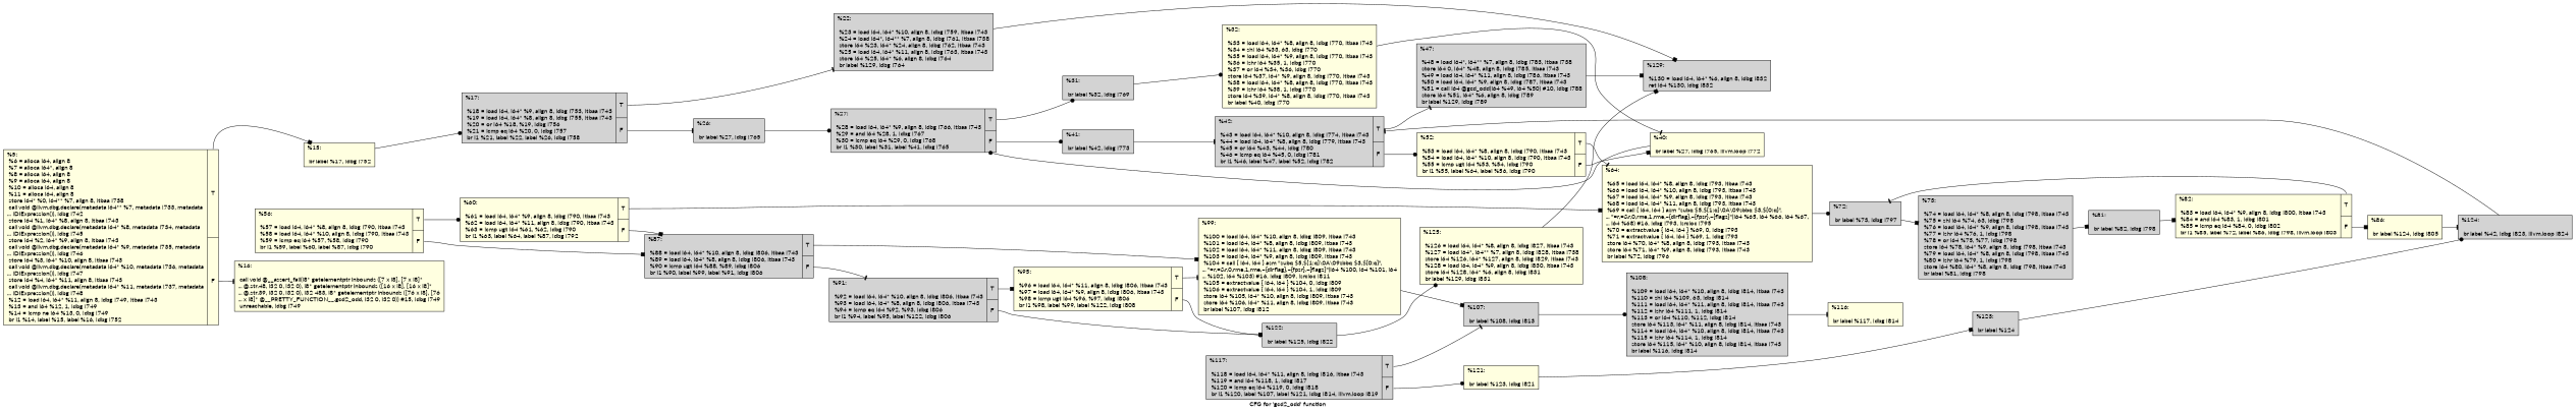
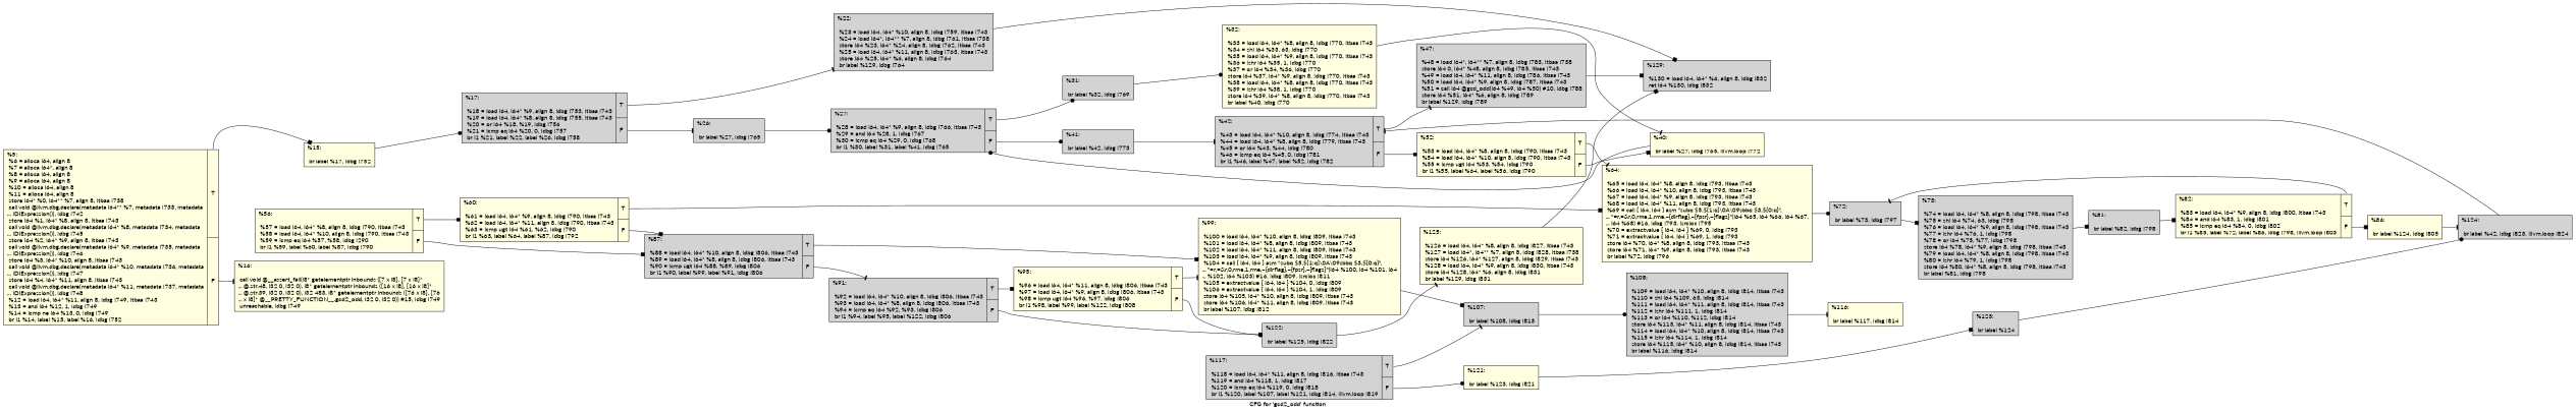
  digraph {
    fontname=Lato
    label="CFG for 'gcd2_odd' function"
    rankdir=LR
    node [fillcolor=lightgrey fontname=Lato shape=record style=filled]
    edge [arrowhead=box fontname=Lato]
    n1 [fillcolor=lightyellow label="{%5:\l  %6 = alloca i64, align 8\l  %7 = alloca i64*, align 8\l  %8 = alloca i64, align 8\l  %9 = alloca i64, align 8\l  %10 = alloca i64, align 8\l  %11 = alloca i64, align 8\l  store i64* %0, i64** %7, align 8, !tbaa !738\l  call void @llvm.dbg.declare(metadata i64** %7, metadata !733, metadata\l... !DIExpression()), !dbg !742\l  store i64 %1, i64* %8, align 8, !tbaa !743\l  call void @llvm.dbg.declare(metadata i64* %8, metadata !734, metadata\l... !DIExpression()), !dbg !745\l  store i64 %2, i64* %9, align 8, !tbaa !743\l  call void @llvm.dbg.declare(metadata i64* %9, metadata !735, metadata\l... !DIExpression()), !dbg !746\l  store i64 %3, i64* %10, align 8, !tbaa !743\l  call void @llvm.dbg.declare(metadata i64* %10, metadata !736, metadata\l... !DIExpression()), !dbg !747\l  store i64 %4, i64* %11, align 8, !tbaa !743\l  call void @llvm.dbg.declare(metadata i64* %11, metadata !737, metadata\l... !DIExpression()), !dbg !748\l  %12 = load i64, i64* %11, align 8, !dbg !749, !tbaa !743\l  %13 = and i64 %12, 1, !dbg !749\l  %14 = icmp ne i64 %13, 0, !dbg !749\l  br i1 %14, label %15, label %16, !dbg !752\l|{<s0>T|<s1>F}}"]
    n2 [fillcolor=lightyellow label="{%15:\l\l  br label %17, !dbg !752\l}"]
    n3 [fillcolor=lightyellow label="{%16:\l\l  call void @__assert_fail(i8* getelementptr inbounds ([7 x i8], [7 x i8]*\l... @.str.48, i32 0, i32 0), i8* getelementptr inbounds ([16 x i8], [16 x i8]*\l... @.str.39, i32 0, i32 0), i32 483, i8* getelementptr inbounds ([76 x i8], [76\l... x i8]* @__PRETTY_FUNCTION__.gcd2_odd, i32 0, i32 0)) #15, !dbg !749\l  unreachable, !dbg !749\l}"]
    n4 [label="{%17:\l\l  %18 = load i64, i64* %9, align 8, !dbg !753, !tbaa !743\l  %19 = load i64, i64* %8, align 8, !dbg !755, !tbaa !743\l  %20 = or i64 %18, %19, !dbg !756\l  %21 = icmp eq i64 %20, 0, !dbg !757\l  br i1 %21, label %22, label %26, !dbg !758\l|{<s0>T|<s1>F}}"]
    n5 [label="{%22:\l\l  %23 = load i64, i64* %10, align 8, !dbg !759, !tbaa !743\l  %24 = load i64*, i64** %7, align 8, !dbg !761, !tbaa !738\l  store i64 %23, i64* %24, align 8, !dbg !762, !tbaa !743\l  %25 = load i64, i64* %11, align 8, !dbg !763, !tbaa !743\l  store i64 %25, i64* %6, align 8, !dbg !764\l  br label %129, !dbg !764\l}"]
    n6 [label="{%26:\l\l  br label %27, !dbg !765\l}"]
    n7 [label="{%129:\l\l  %130 = load i64, i64* %6, align 8, !dbg !832\l  ret i64 %130, !dbg !832\l}"]
    n8 [label="{%27:\l\l  %28 = load i64, i64* %9, align 8, !dbg !766, !tbaa !743\l  %29 = and i64 %28, 1, !dbg !767\l  %30 = icmp eq i64 %29, 0, !dbg !768\l  br i1 %30, label %31, label %41, !dbg !765\l|{<s0>T|<s1>F}}"]
    n9 [label="{%31:\l\l  br label %32, !dbg !769\l}"]
    n10 [label="{%41:\l\l  br label %42, !dbg !773\l}"]
    n11 [fillcolor=lightyellow label="{%32:\l\l  %33 = load i64, i64* %8, align 8, !dbg !770, !tbaa !743\l  %34 = shl i64 %33, 63, !dbg !770\l  %35 = load i64, i64* %9, align 8, !dbg !770, !tbaa !743\l  %36 = lshr i64 %35, 1, !dbg !770\l  %37 = or i64 %34, %36, !dbg !770\l  store i64 %37, i64* %9, align 8, !dbg !770, !tbaa !743\l  %38 = load i64, i64* %8, align 8, !dbg !770, !tbaa !743\l  %39 = lshr i64 %38, 1, !dbg !770\l  store i64 %39, i64* %8, align 8, !dbg !770, !tbaa !743\l  br label %40, !dbg !770\l}"]
    n12 [label="{%42:\l\l  %43 = load i64, i64* %10, align 8, !dbg !774, !tbaa !743\l  %44 = load i64, i64* %8, align 8, !dbg !779, !tbaa !743\l  %45 = or i64 %43, %44, !dbg !780\l  %46 = icmp eq i64 %45, 0, !dbg !781\l  br i1 %46, label %47, label %52, !dbg !782\l|{<s0>T|<s1>F}}"]
    n13 [fillcolor=lightyellow label="{%40:\l\l  br label %27, !dbg !765, !llvm.loop !772\l}"]
    n14 [label="{%47:\l\l  %48 = load i64*, i64** %7, align 8, !dbg !783, !tbaa !738\l  store i64 0, i64* %48, align 8, !dbg !785, !tbaa !743\l  %49 = load i64, i64* %11, align 8, !dbg !786, !tbaa !743\l  %50 = load i64, i64* %9, align 8, !dbg !787, !tbaa !743\l  %51 = call i64 @gcd_odd(i64 %49, i64 %50) #10, !dbg !788\l  store i64 %51, i64* %6, align 8, !dbg !789\l  br label %129, !dbg !789\l}"]
    n15 [fillcolor=lightyellow label="{%52:\l\l  %53 = load i64, i64* %8, align 8, !dbg !790, !tbaa !743\l  %54 = load i64, i64* %10, align 8, !dbg !790, !tbaa !743\l  %55 = icmp ugt i64 %53, %54, !dbg !790\l  br i1 %55, label %64, label %56, !dbg !790\l|{<s0>T|<s1>F}}"]
    n16 [fillcolor=lightyellow label="{%64:\l\l  %65 = load i64, i64* %8, align 8, !dbg !793, !tbaa !743\l  %66 = load i64, i64* %10, align 8, !dbg !793, !tbaa !743\l  %67 = load i64, i64* %9, align 8, !dbg !793, !tbaa !743\l  %68 = load i64, i64* %11, align 8, !dbg !793, !tbaa !743\l  %69 = call \{ i64, i64 \} asm \"subq $5,$\{1:q\}\\0A\\09sbbq $3,$\{0:q\}\",\l... \"=r,=&r,0,rme,1,rme,~\{dirflag\},~\{fpsr\},~\{flags\}\"(i64 %65, i64 %66, i64 %67,\l... i64 %68) #16, !dbg !793, !srcloc !795\l  %70 = extractvalue \{ i64, i64 \} %69, 0, !dbg !793\l  %71 = extractvalue \{ i64, i64 \} %69, 1, !dbg !793\l  store i64 %70, i64* %8, align 8, !dbg !793, !tbaa !743\l  store i64 %71, i64* %9, align 8, !dbg !793, !tbaa !743\l  br label %72, !dbg !796\l}"]
    n17 [label="{%72:\l\l  br label %73, !dbg !797\l}"]
-   n18 [fillcolor=lightyellow label="{%56:\l\l  %57 = load i64, i64* %8, align 8, !dbg !790, !tbaa !743\l  %58 = load i64, i64* %10, align 8, !dbg !790, !tbaa !743\l  %59 = icmp eq i64 %57, %58, !dbg !790\l  br i1 %59, label %60, label %87, !dbg !790\l|{<s0>T|<s1>F}}"]
+   n18 [fillcolor=lightyellow label="{%56:\l\l  %57 = load i64, i64* %8, align 8, !dbg !790, !tbaa !743\l  %58 = load i64, i64* %10, align 8, !dbg !790, !tbaa !743\l  %59 = icmp eq i64 %57, %58, !dbg !290\l  br i1 %59, label %60, label %87, !dbg !790\l|{<s0>T|<s1>F}}"]
    n19 [fillcolor=lightyellow label="{%60:\l\l  %61 = load i64, i64* %9, align 8, !dbg !790, !tbaa !743\l  %62 = load i64, i64* %11, align 8, !dbg !790, !tbaa !743\l  %63 = icmp ugt i64 %61, %62, !dbg !790\l  br i1 %63, label %64, label %87, !dbg !792\l|{<s0>T|<s1>F}}"]
    n20 [label="{%87:\l\l  %88 = load i64, i64* %10, align 8, !dbg !806, !tbaa !743\l  %89 = load i64, i64* %8, align 8, !dbg !806, !tbaa !743\l  %90 = icmp ugt i64 %88, %89, !dbg !806\l  br i1 %90, label %99, label %91, !dbg !806\l|{<s0>T|<s1>F}}"]
    n21 [label="{%73:\l\l  %74 = load i64, i64* %8, align 8, !dbg !798, !tbaa !743\l  %75 = shl i64 %74, 63, !dbg !798\l  %76 = load i64, i64* %9, align 8, !dbg !798, !tbaa !743\l  %77 = lshr i64 %76, 1, !dbg !798\l  %78 = or i64 %75, %77, !dbg !798\l  store i64 %78, i64* %9, align 8, !dbg !798, !tbaa !743\l  %79 = load i64, i64* %8, align 8, !dbg !798, !tbaa !743\l  %80 = lshr i64 %79, 1, !dbg !798\l  store i64 %80, i64* %8, align 8, !dbg !798, !tbaa !743\l  br label %81, !dbg !798\l}"]
    n22 [fillcolor=lightyellow label="{%99:\l\l  %100 = load i64, i64* %10, align 8, !dbg !809, !tbaa !743\l  %101 = load i64, i64* %8, align 8, !dbg !809, !tbaa !743\l  %102 = load i64, i64* %11, align 8, !dbg !809, !tbaa !743\l  %103 = load i64, i64* %9, align 8, !dbg !809, !tbaa !743\l  %104 = call \{ i64, i64 \} asm \"subq $5,$\{1:q\}\\0A\\09sbbq $3,$\{0:q\}\",\l... \"=r,=&r,0,rme,1,rme,~\{dirflag\},~\{fpsr\},~\{flags\}\"(i64 %100, i64 %101, i64\l... %102, i64 %103) #16, !dbg !809, !srcloc !811\l  %105 = extractvalue \{ i64, i64 \} %104, 0, !dbg !809\l  %106 = extractvalue \{ i64, i64 \} %104, 1, !dbg !809\l  store i64 %105, i64* %10, align 8, !dbg !809, !tbaa !743\l  store i64 %106, i64* %11, align 8, !dbg !809, !tbaa !743\l  br label %107, !dbg !812\l}"]
    n23 [label="{%91:\l\l  %92 = load i64, i64* %10, align 8, !dbg !806, !tbaa !743\l  %93 = load i64, i64* %8, align 8, !dbg !806, !tbaa !743\l  %94 = icmp eq i64 %92, %93, !dbg !806\l  br i1 %94, label %95, label %122, !dbg !806\l|{<s0>T|<s1>F}}"]
    n24 [label="{%107:\l\l  br label %108, !dbg !813\l}"]
    n25 [fillcolor=lightyellow label="{%95:\l\l  %96 = load i64, i64* %11, align 8, !dbg !806, !tbaa !743\l  %97 = load i64, i64* %9, align 8, !dbg !806, !tbaa !743\l  %98 = icmp ugt i64 %96, %97, !dbg !806\l  br i1 %98, label %99, label %122, !dbg !808\l|{<s0>T|<s1>F}}"]
    n26 [label="{%122:\l\l  br label %125, !dbg !822\l}"]
    n27 [label="{%81:\l\l  br label %82, !dbg !798\l}"]
    n28 [fillcolor=lightyellow label="{%82:\l\l  %83 = load i64, i64* %9, align 8, !dbg !800, !tbaa !743\l  %84 = and i64 %83, 1, !dbg !801\l  %85 = icmp eq i64 %84, 0, !dbg !802\l  br i1 %85, label %72, label %86, !dbg !798, !llvm.loop !803\l|{<s0>T|<s1>F}}"]
    n29 [fillcolor=lightyellow label="{%86:\l\l  br label %124, !dbg !805\l}"]
    n30 [label="{%124:\l\l  br label %42, !dbg !823, !llvm.loop !824\l}"]
    n31 [label="{%108:\l\l  %109 = load i64, i64* %10, align 8, !dbg !814, !tbaa !743\l  %110 = shl i64 %109, 63, !dbg !814\l  %111 = load i64, i64* %11, align 8, !dbg !814, !tbaa !743\l  %112 = lshr i64 %111, 1, !dbg !814\l  %113 = or i64 %110, %112, !dbg !814\l  store i64 %113, i64* %11, align 8, !dbg !814, !tbaa !743\l  %114 = load i64, i64* %10, align 8, !dbg !814, !tbaa !743\l  %115 = lshr i64 %114, 1, !dbg !814\l  store i64 %115, i64* %10, align 8, !dbg !814, !tbaa !743\l  br label %116, !dbg !814\l}"]
    n32 [fillcolor=lightyellow label="{%125:\l\l  %126 = load i64, i64* %8, align 8, !dbg !827, !tbaa !743\l  %127 = load i64*, i64** %7, align 8, !dbg !828, !tbaa !738\l  store i64 %126, i64* %127, align 8, !dbg !829, !tbaa !743\l  %128 = load i64, i64* %9, align 8, !dbg !830, !tbaa !743\l  store i64 %128, i64* %6, align 8, !dbg !831\l  br label %129, !dbg !831\l}"]
    n33 [fillcolor=lightyellow label="{%116:\l\l  br label %117, !dbg !814\l}"]
    n34 [label="{%117:\l\l  %118 = load i64, i64* %11, align 8, !dbg !816, !tbaa !743\l  %119 = and i64 %118, 1, !dbg !817\l  %120 = icmp eq i64 %119, 0, !dbg !818\l  br i1 %120, label %107, label %121, !dbg !814, !llvm.loop !819\l|{<s0>T|<s1>F}}"]
    n35 [fillcolor=lightyellow label="{%121:\l\l  br label %123, !dbg !821\l}"]
    n36 [label="{%123:\l\l  br label %124\l}"]
    n1 -> n2 [tailport=s0]
    n1 -> n3 [arrowhead=tee tailport=s1]
    n2 -> n4 [arrowhead=dot]
    n4 -> n5 [arrowhead=tee tailport=s0]
    n4 -> n6 [arrowhead=tee tailport=s1]
    n5 -> n7
    n6 -> n8 [arrowhead=dot]
    n8 -> n9 [arrowhead=dot tailport=s0]
    n8 -> n10 [arrowhead=dot tailport=s1]
    n9 -> n11 [arrowhead=dot]
    n10 -> n12 [arrowhead=tee]
    n11 -> n13 [arrowhead=tee]
    n12 -> n14 [arrowhead=tee tailport=s0]
    n12 -> n15 [arrowhead=dot tailport=s1]
    n13 -> n8 [arrowhead=dot]
    n14 -> n7
    n15 -> n13 [tailport=s1]
    n15 -> n16 [arrowhead=tee tailport=s0]
    n16 -> n17 [arrowhead=dot]
    n17 -> n21
    n18 -> n19 [arrowhead=dot tailport=s0]
    n18 -> n20 [tailport=s1]
    n19 -> n16 [tailport=s0]
    n19 -> n20 [tailport=s1]
    n20 -> n22 [tailport=s0]
    n20 -> n23 [arrowhead=tee tailport=s1]
    n21 -> n27
    n22 -> n24
    n23 -> n25 [tailport=s0]
    n23 -> n26 [tailport=s1]
    n24 -> n31 [arrowhead=dot]
    n25 -> n22 [arrowhead=tee tailport=s0]
    n25 -> n26 [arrowhead=dot tailport=s1]
-   n26 -> n32 [arrowhead=dot]
+   n26 -> n32 [arrowhead=tee]
    n27 -> n28
    n28 -> n17 [arrowhead=tee tailport=s0]
    n28 -> n29 [tailport=s1]
    n29 -> n30 [arrowhead=tee]
    n30 -> n12 [arrowhead=tee]
    n31 -> n33 [arrowhead=tee]
    n32 -> n7
    n34 -> n24 [arrowhead=tee tailport=s0]
    n34 -> n35 [arrowhead=dot tailport=s1]
    n35 -> n36
    n36 -> n30 [arrowhead=dot]
  }
